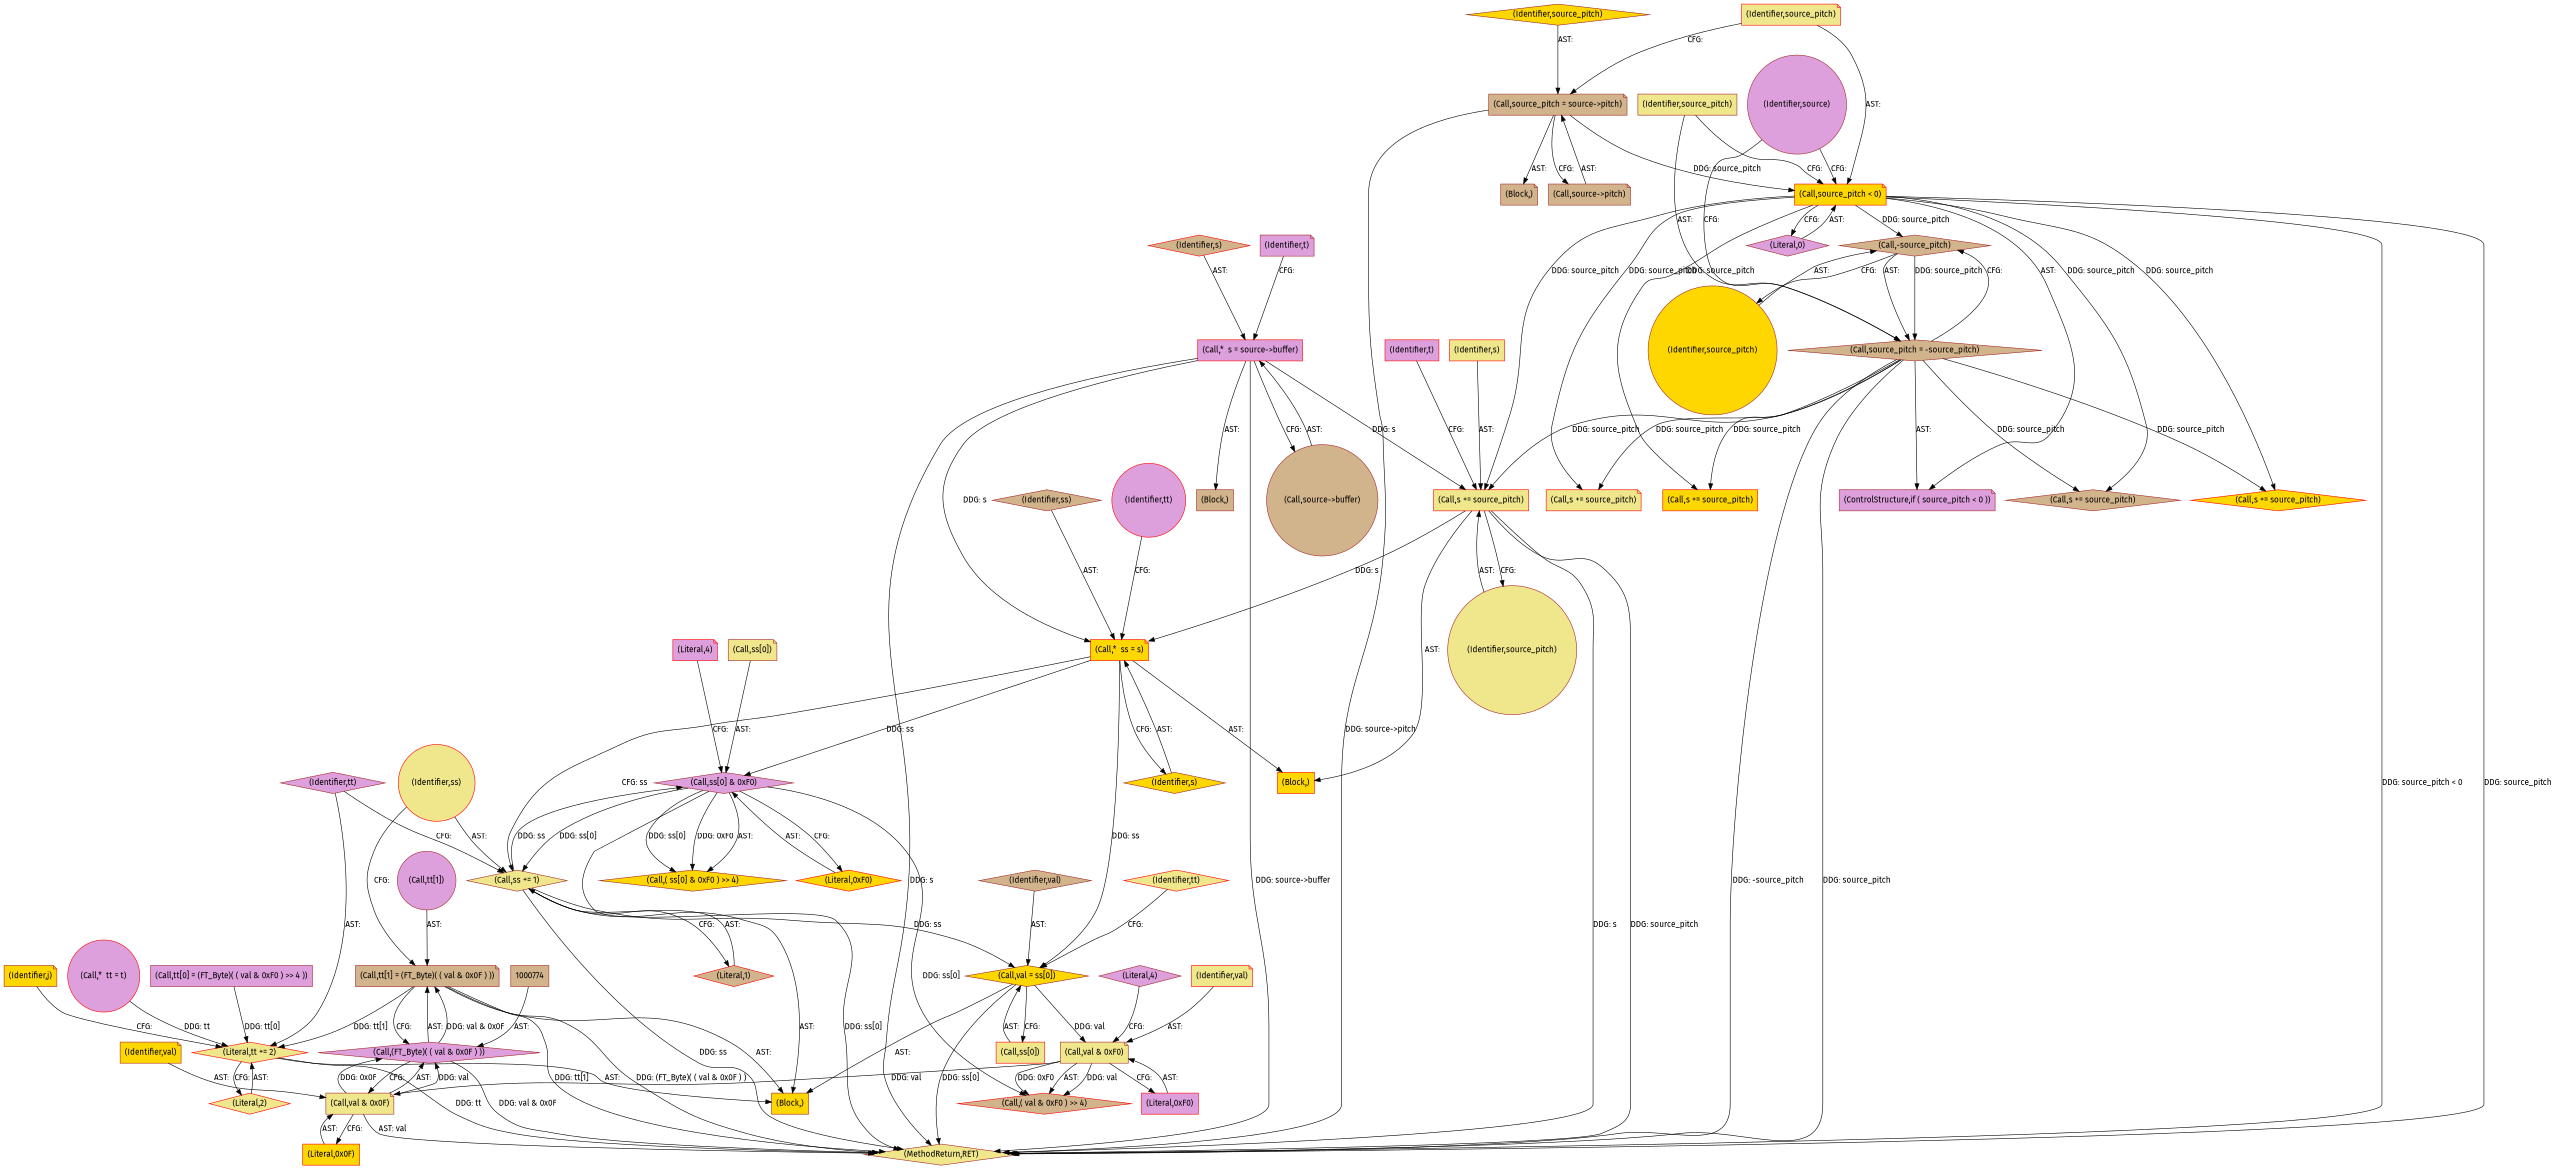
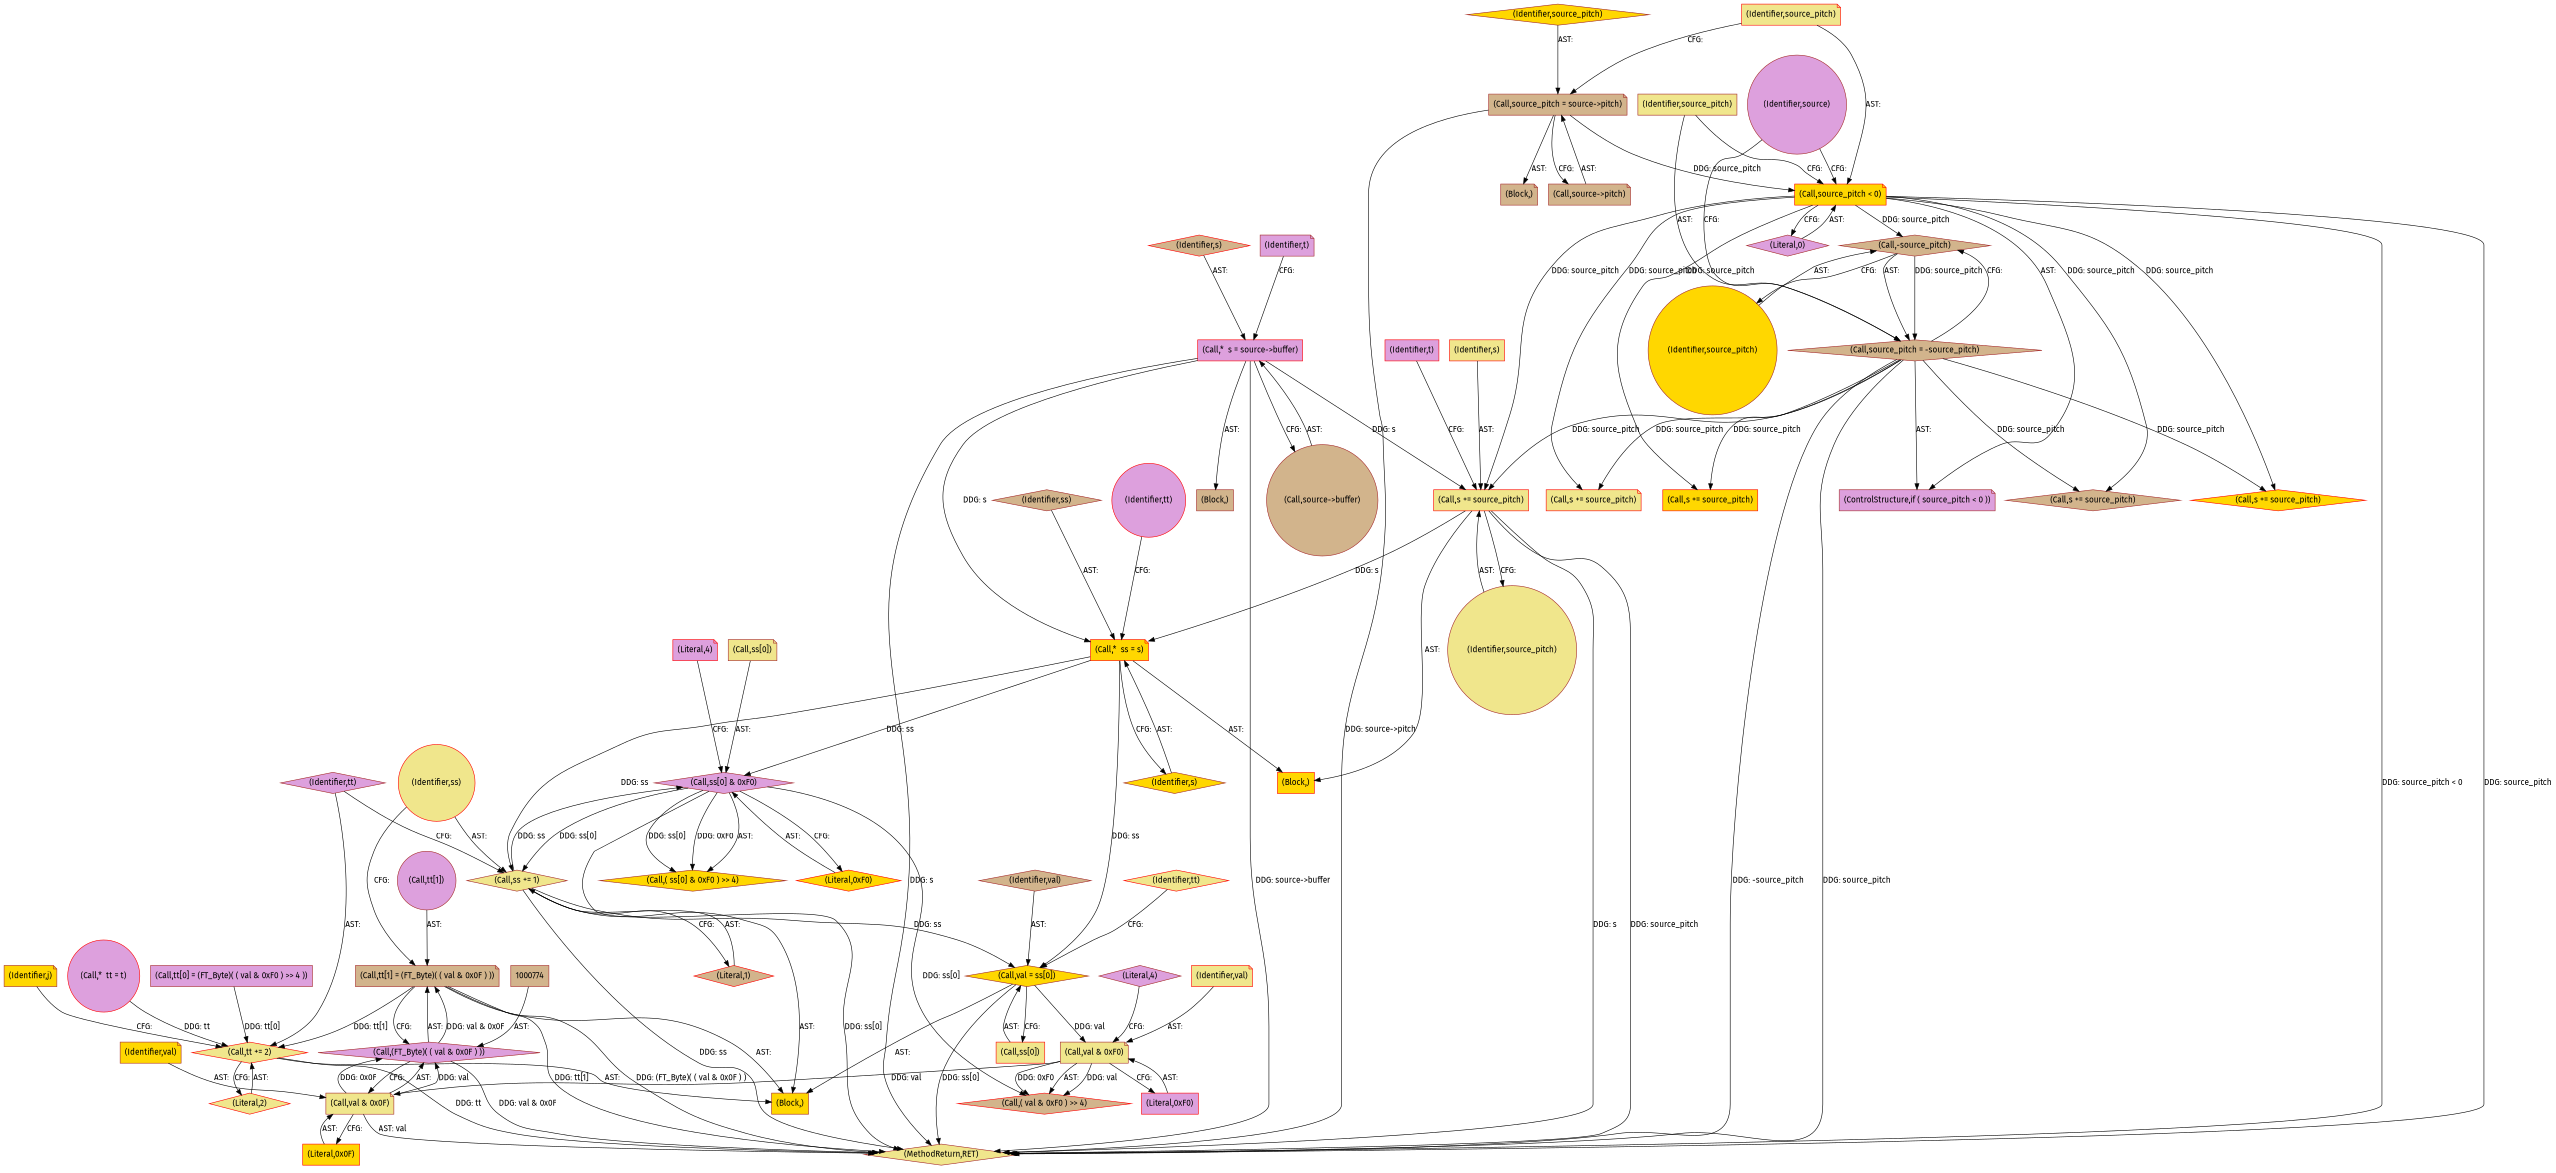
  digraph {
    fontname="Fira Sans"
    node [color=brown fillcolor=khaki fontname="Fira Sans" shape=diamond style=filled]
    edge [fontname="Fira Sans"]
    n1 [fillcolor=tan label="(Call,tt[1] = (FT_Byte)( ( val & 0x0F ) ))" shape=note]
    n2 [fillcolor=plum label="(Call,(FT_Byte)( ( val & 0x0F ) ))"]
-   n3 [color=red label="(Literal,tt += 2)"]
+   n3 [color=red label="(Call,tt += 2)"]
    n4 [fillcolor=gold label="(Block,)" shape=box]
    n5 [label="(MethodReturn,RET)"]
    n6 [label="(Call,val & 0x0F)" shape=note]
    n7 [color=red label="(Literal,2)"]
    n8 [color=red fillcolor=gold label="(Literal,0x0F)" shape=box]
    n9 [label="(Call,val & 0xF0)" shape=note]
    n10 [color=red fillcolor=tan label="(Call,( val & 0xF0 ) >> 4)"]
    n11 [color=red fillcolor=plum label="(Literal,0xF0)" shape=box]
    n12 [fillcolor=gold label="(Call,val = ss[0])"]
    n13 [color=red label="(Call,ss[0])" shape=box]
    n14 [color=red fillcolor=gold label="(Call,*  ss = s)" shape=note]
    n15 [fillcolor=plum label="(Call,ss[0] & 0xF0)"]
    n16 [label="(Call,ss += 1)"]
    n17 [fillcolor=gold label="(Identifier,s)"]
    n18 [color=red fillcolor=gold label="(Block,)" shape=box]
    n19 [color=red fillcolor=gold label="(Literal,0xF0)"]
    n20 [fillcolor=gold label="(Call,( ss[0] & 0xF0 ) >> 4)"]
    n21 [color=red fillcolor=tan label="(Literal,1)"]
    n22 [color=red fillcolor=plum label="(Call,*  s = source->buffer)" shape=box]
    n23 [color=red label="(Call,s += source_pitch)" shape=box]
    n24 [fillcolor=tan label="(Block,)" shape=box]
    n25 [fillcolor=tan label="(Call,source->buffer)" shape=circle]
    n26 [label="(Identifier,source_pitch)" shape=circle]
    n27 [color=red fillcolor=gold label="(Call,source_pitch < 0)" shape=note]
    n28 [fillcolor=tan label="(Call,-source_pitch)"]
    n29 [fillcolor=plum label="(ControlStructure,if ( source_pitch < 0 ))" shape=note]
    n30 [fillcolor=plum label="(Literal,0)"]
    n31 [color=red fillcolor=gold label="(Call,s += source_pitch)"]
    n32 [color=red label="(Call,s += source_pitch)" shape=note]
    n33 [color=red fillcolor=gold label="(Call,s += source_pitch)" shape=box]
    n34 [fillcolor=tan label="(Call,s += source_pitch)"]
    n35 [fillcolor=tan label="(Call,source_pitch = -source_pitch)"]
    n36 [fillcolor=gold label="(Identifier,source_pitch)" shape=circle]
    n37 [fillcolor=tan label="(Call,source_pitch = source->pitch)" shape=note]
    n38 [fillcolor=tan label="(Block,)" shape=note]
    n39 [fillcolor=tan label="(Call,source->pitch)" shape=note]
    n40 [fillcolor=tan label="(Identifier,ss)"]
    n41 [color=red fillcolor=plum label="(Identifier,tt)" shape=circle]
    n42 [color=red fillcolor=tan label="(Identifier,s)"]
    n43 [fillcolor=plum label="(Call,tt[0] = (FT_Byte)( ( val & 0xF0 ) >> 4 ))" shape=box]
    n44 [label="(Call,ss[0])" shape=note]
    n45 [fillcolor=plum label="(Literal,4)"]
    n46 [color=red label="(Identifier,s)" shape=box]
    n47 [color=red label="(Identifier,ss)" shape=circle]
    n48 [fillcolor=gold label="(Identifier,source_pitch)"]
    n49 [fillcolor=gold label="(Identifier,j)" shape=note]
    n50 [fillcolor=plum label="(Identifier,tt)"]
    n51 [fillcolor=plum label="(Identifier,source)" shape=circle]
    n52 [fillcolor=tan label="(Identifier,val)"]
    n53 [fillcolor=plum label="(Call,tt[1])" shape=circle]
    n54 [color=red label="(Identifier,source_pitch)" shape=note]
    n55 [fillcolor=gold label="(Identifier,val)" shape=note]
    n56 [color=red fillcolor=plum label="(Call,*  tt = t)" shape=circle]
    n57 [fillcolor=plum label="(Identifier,t)" shape=note]
    n58 [color=red fillcolor=plum label="(Literal,4)" shape=note]
    n59 [color=red fillcolor=plum label="(Identifier,t)" shape=box]
    n60 [color=red label="(Identifier,tt)"]
    n61 [color=red label="(Identifier,val)" shape=note]
    n62 [label="(Identifier,source_pitch)" shape=box]
    1000774 [fillcolor=tan shape=box]
    n1 -> n2 [label="CFG: "]
    n1 -> n3 [label="DDG: tt[1]"]
    n1 -> n4 [label="AST: "]
    n1 -> n5 [label="DDG: (FT_Byte)( ( val & 0x0F ) )"]
    n1 -> n5 [label="DDG: tt[1]"]
    n2 -> n1 [label="AST: "]
    n2 -> n1 [label="DDG: val & 0x0F"]
    n2 -> n5 [label="DDG: val & 0x0F"]
    n2 -> n6 [label="CFG: "]
    n3 -> n4 [label="AST: "]
    n3 -> n5 [label="DDG: tt"]
    n3 -> n7 [label="CFG: "]
    n6 -> n2 [label="AST: "]
    n6 -> n2 [label="DDG: val"]
    n6 -> n2 [label="DDG: 0x0F"]
    n6 -> n5 [label="AST: val"]
    n6 -> n8 [label="CFG: "]
    n7 -> n3 [label="AST: "]
    n8 -> n6 [label="AST: "]
    n9 -> n6 [label="DDG: val"]
    n9 -> n10 [label="AST: "]
    n9 -> n10 [label="DDG: val"]
    n9 -> n10 [label="DDG: 0xF0"]
    n9 -> n11 [label="CFG: "]
    n11 -> n9 [label="AST: "]
    n12 -> n4 [label="AST: "]
    n12 -> n5 [label="DDG: ss[0]"]
    n12 -> n9 [label="DDG: val"]
    n12 -> n13 [label="CFG: "]
    n13 -> n12 [label="AST: "]
    n14 -> n12 [label="DDG: ss"]
    n14 -> n15 [label="DDG: ss"]
-   n14 -> n16 [label="CFG: ss"]
+   n14 -> n16 [label="DDG: ss"]
    n14 -> n17 [label="CFG: "]
    n14 -> n18 [label="AST: "]
    n15 -> n5 [label="DDG: ss[0]"]
    n15 -> n10 [label="DDG: ss[0]"]
    n15 -> n16 [label="DDG: ss[0]"]
    n15 -> n19 [label="CFG: "]
    n15 -> n20 [label="AST: "]
    n15 -> n20 [label="DDG: ss[0]"]
    n15 -> n20 [label="DDG: 0xF0"]
    n16 -> n4 [label="AST: "]
    n16 -> n5 [label="DDG: ss"]
    n16 -> n12 [label="DDG: ss"]
    n16 -> n15 [label="DDG: ss"]
    n16 -> n21 [label="CFG: "]
    n17 -> n14 [label="AST: "]
    n19 -> n15 [label="AST: "]
    n21 -> n16 [label="AST: "]
    n22 -> n5 [label="DDG: s"]
    n22 -> n5 [label="DDG: source->buffer"]
    n22 -> n14 [label="DDG: s"]
    n22 -> n23 [label="DDG: s"]
    n22 -> n24 [label="AST: "]
    n22 -> n25 [label="CFG: "]
    n23 -> n5 [label="DDG: source_pitch"]
    n23 -> n5 [label="DDG: s"]
    n23 -> n14 [label="DDG: s"]
    n23 -> n18 [label="AST: "]
    n23 -> n26 [label="CFG: "]
    n25 -> n22 [label="AST: "]
    n26 -> n23 [label="AST: "]
    n27 -> n5 [label="DDG: source_pitch < 0"]
    n27 -> n5 [label="DDG: source_pitch"]
    n27 -> n23 [label="DDG: source_pitch"]
    n27 -> n28 [label="DDG: source_pitch"]
    n27 -> n29 [label="AST: "]
    n27 -> n30 [label="CFG: "]
    n27 -> n31 [label="DDG: source_pitch"]
    n27 -> n32 [label="DDG: source_pitch"]
    n27 -> n33 [label="DDG: source_pitch"]
    n27 -> n34 [label="DDG: source_pitch"]
    n28 -> n35 [label="AST: "]
    n28 -> n35 [label="DDG: source_pitch"]
    n28 -> n36 [label="CFG: "]
    n30 -> n27 [label="AST: "]
    n35 -> n5 [label="DDG: -source_pitch"]
    n35 -> n5 [label="DDG: source_pitch"]
    n35 -> n23 [label="DDG: source_pitch"]
    n35 -> n28 [label="CFG: "]
    n35 -> n29 [label="AST: "]
    n35 -> n31 [label="DDG: source_pitch"]
    n35 -> n32 [label="DDG: source_pitch"]
    n35 -> n33 [label="DDG: source_pitch"]
    n35 -> n34 [label="DDG: source_pitch"]
    n36 -> n28 [label="AST: "]
    n37 -> n5 [label="DDG: source->pitch"]
    n37 -> n27 [label="DDG: source_pitch"]
    n37 -> n38 [label="AST: "]
    n37 -> n39 [label="CFG: "]
    n39 -> n37 [label="AST: "]
    n40 -> n14 [label="AST: "]
    n41 -> n14 [label="CFG: "]
    n42 -> n22 [label="AST: "]
    n43 -> n3 [label="DDG: tt[0]"]
    n44 -> n15 [label="AST: "]
    n45 -> n9 [label="CFG: "]
    n46 -> n23 [label="AST: "]
    n47 -> n1 [label="CFG: "]
    n47 -> n16 [label="AST: "]
    n48 -> n37 [label="AST: "]
    n49 -> n3 [label="CFG: "]
    n50 -> n3 [label="AST: "]
    n50 -> n16 [label="CFG: "]
    n51 -> n27 [label="CFG: "]
    n51 -> n35 [label="CFG: "]
    n52 -> n12 [label="AST: "]
    n53 -> n1 [label="AST: "]
    n54 -> n27 [label="AST: "]
    n54 -> n37 [label="CFG: "]
    n55 -> n6 [label="AST: "]
    n56 -> n3 [label="DDG: tt"]
    n57 -> n22 [label="CFG: "]
    n58 -> n15 [label="CFG: "]
    n59 -> n23 [label="CFG: "]
    n60 -> n12 [label="CFG: "]
    n61 -> n9 [label="AST: "]
    n62 -> n27 [label="CFG: "]
    n62 -> n35 [label="AST: "]
    1000774 -> n2 [label="AST: "]
  }
